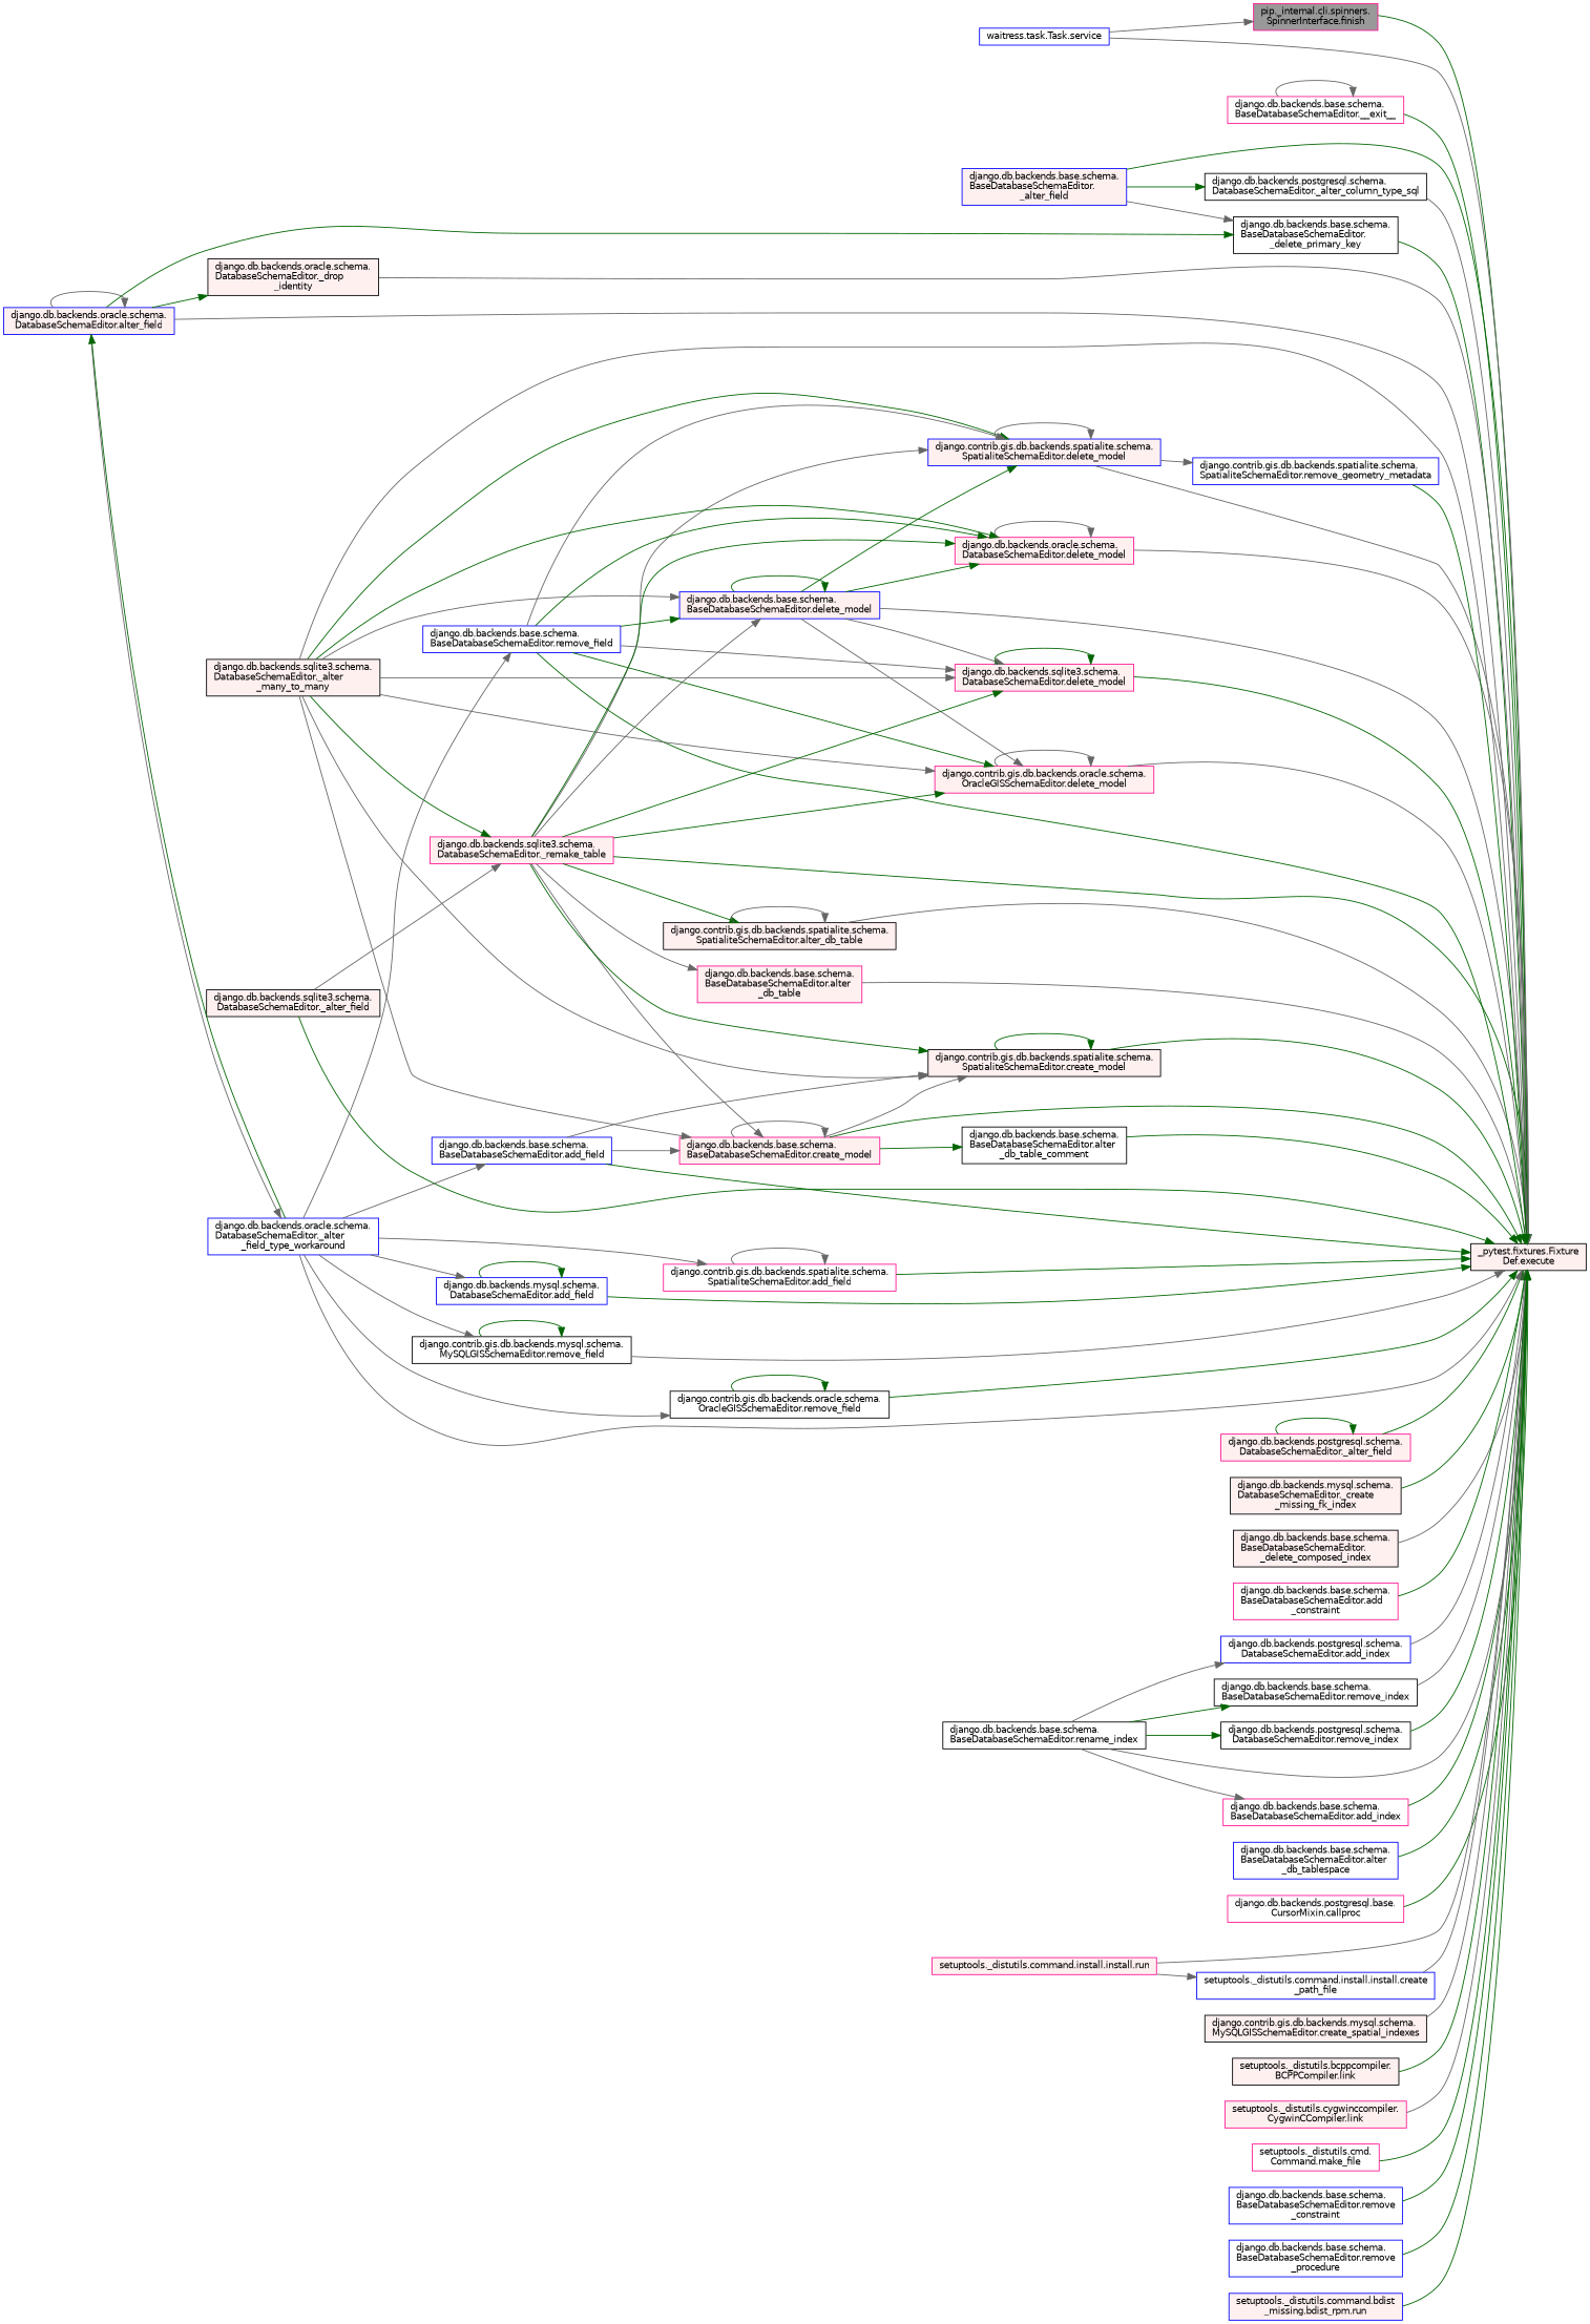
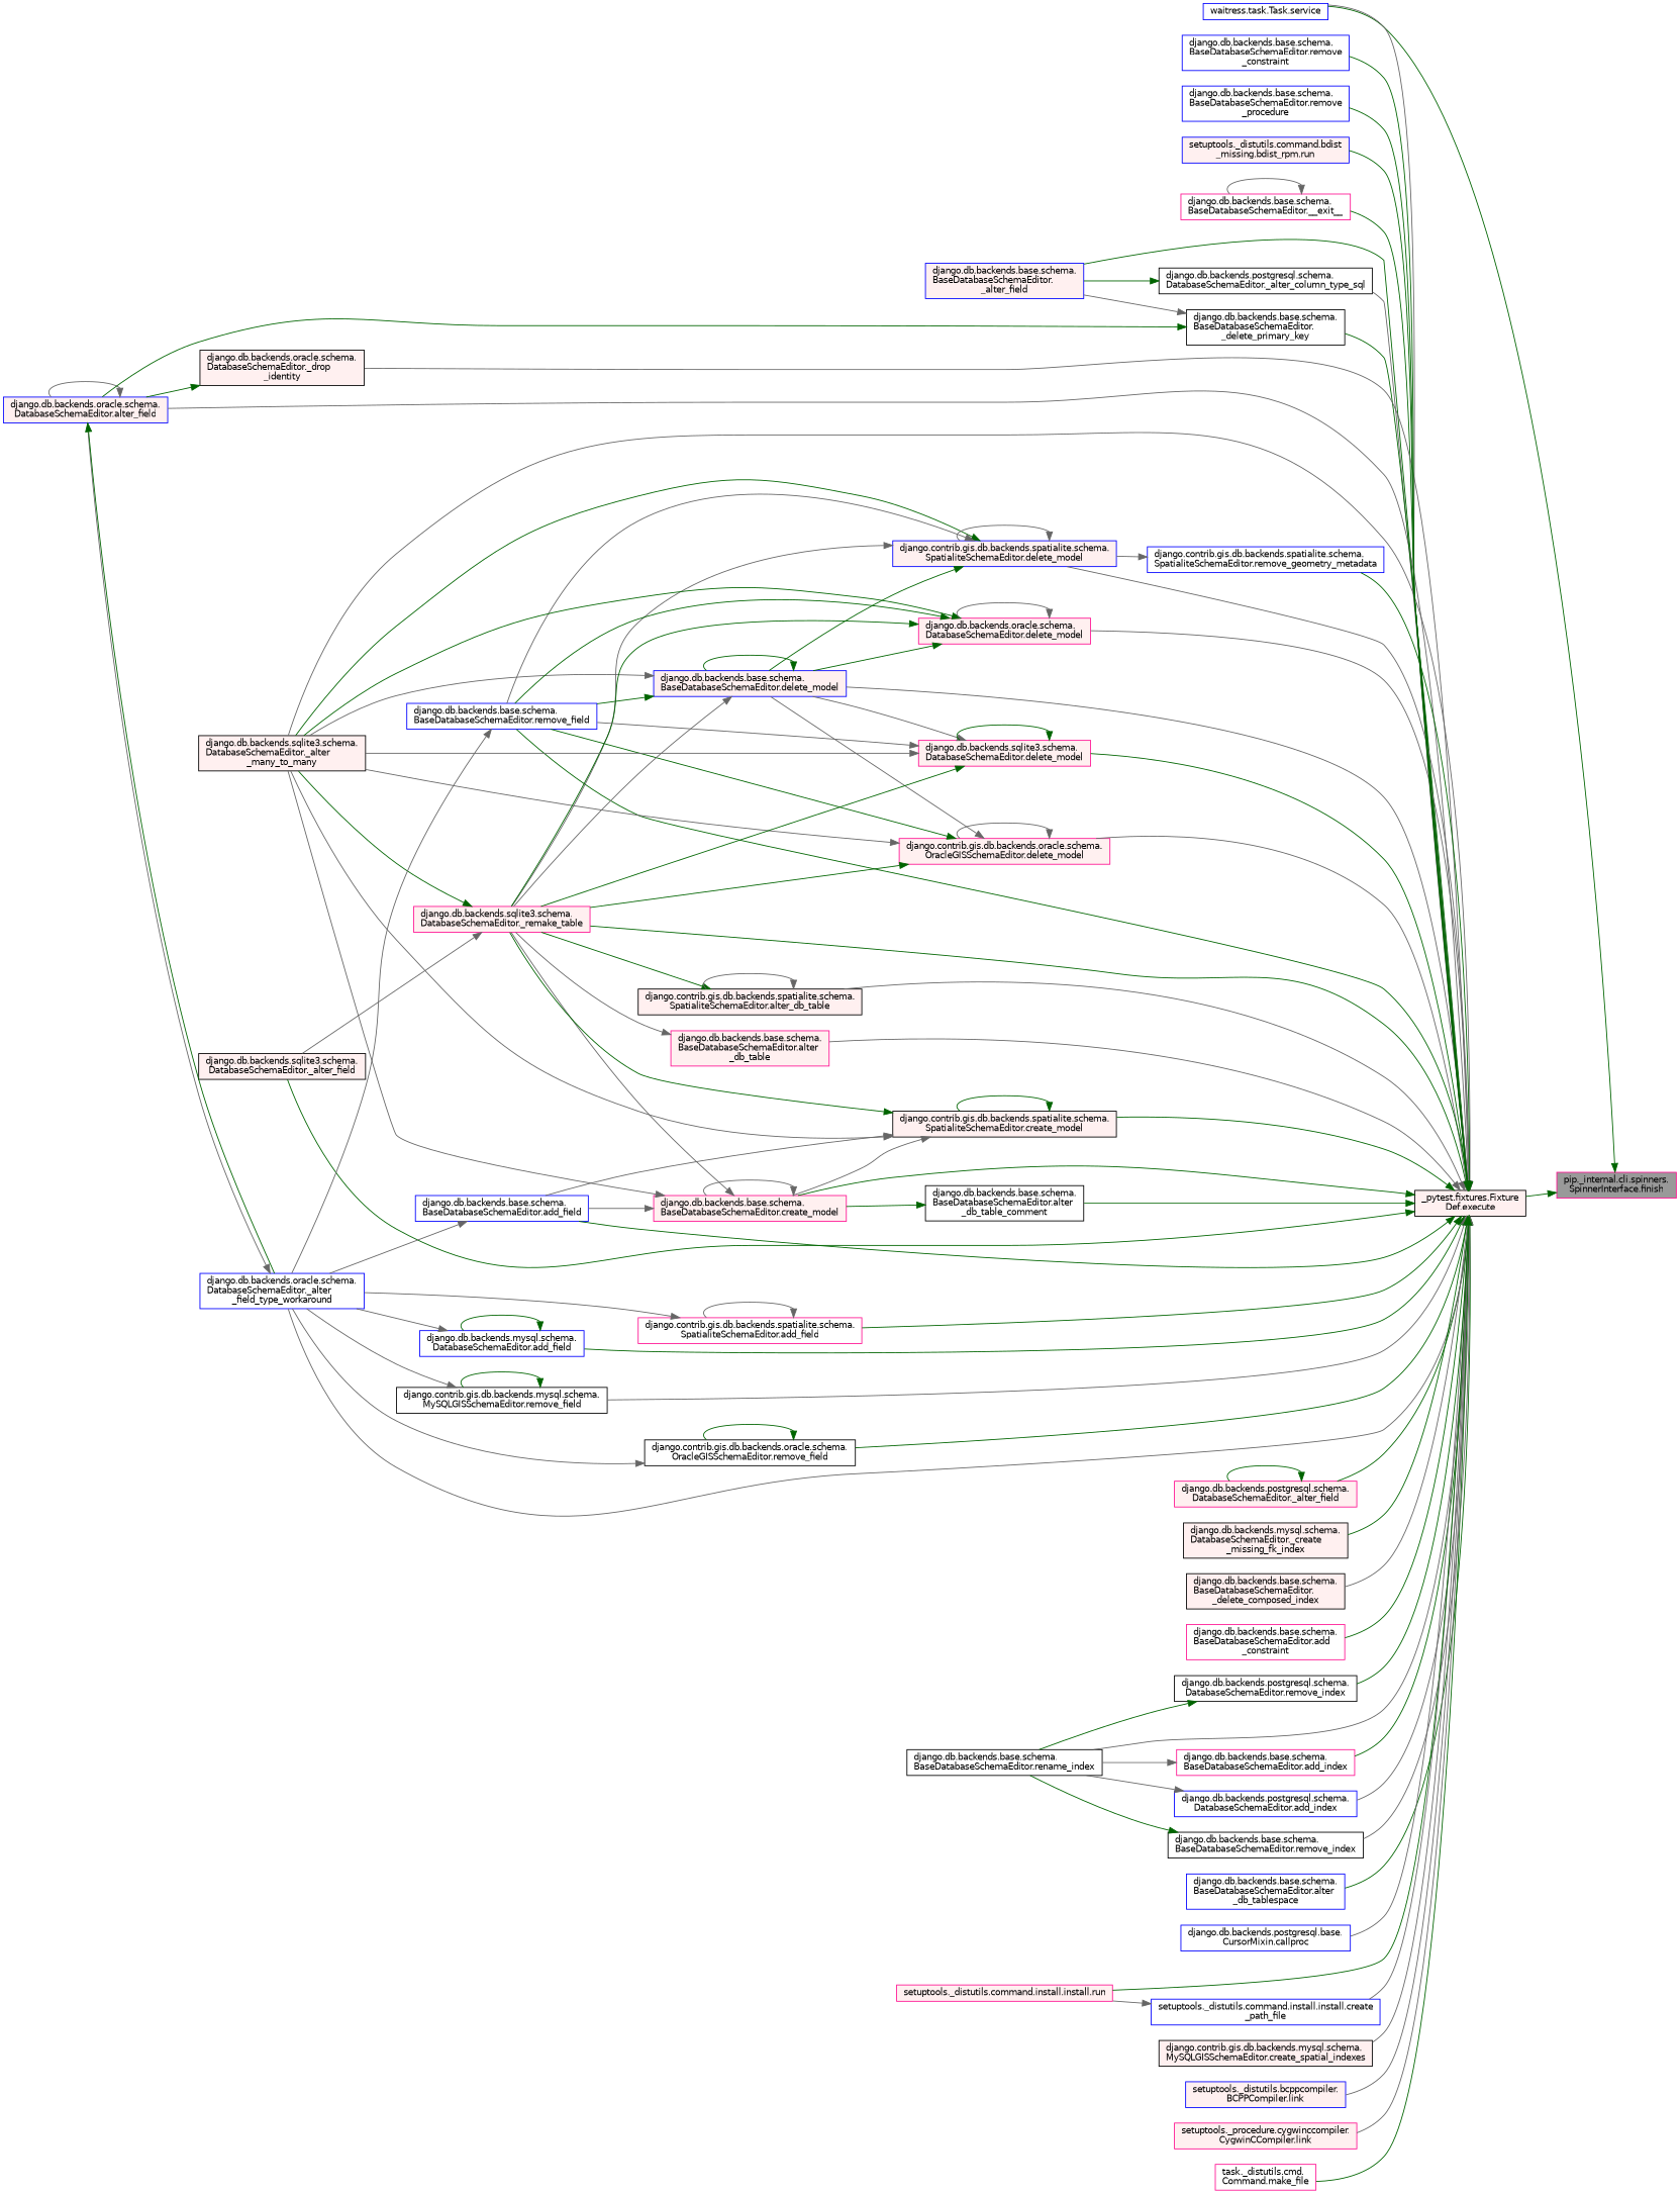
  digraph {
    rankdir=RL
    node [color=black fillcolor=white fontname=Helvetica fontsize=10 shape=box style=filled]
    edge [color=gray40 dir=back fontname=Helvetica fontsize=10 labelfontname=Helvetica labelfontsize=10 style=solid]
    n1 [color=deeppink fillcolor=grey60 fontcolor=black height=0.2 label="pip._internal.cli.spinners.\lSpinnerInterface.finish" width=0.4]
    n2 [fillcolor="#FFF0F0" height=0.2 label="_pytest.fixtures.Fixture\lDef.execute" width=0.4]
    n3 [color=blue height=0.2 label="waitress.task.Task.service" width=0.4]
    n4 [color=deeppink height=0.2 label="django.db.backends.base.schema.\lBaseDatabaseSchemaEditor.__exit__" width=0.4]
    n5 [height=0.2 label="django.db.backends.postgresql.schema.\lDatabaseSchemaEditor._alter_column_type_sql" width=0.4]
    n6 [color=blue fillcolor="#FFF0F0" height=0.2 label="django.db.backends.base.schema.\lBaseDatabaseSchemaEditor.\l_alter_field" width=0.4]
    n7 [color=deeppink fillcolor="#FFF0F0" height=0.2 label="django.db.backends.postgresql.schema.\lDatabaseSchemaEditor._alter_field" width=0.4]
    n8 [fillcolor="#FFF0F0" height=0.2 label="django.db.backends.sqlite3.schema.\lDatabaseSchemaEditor._alter_field" width=0.4]
    n9 [color=blue height=0.2 label="django.db.backends.oracle.schema.\lDatabaseSchemaEditor._alter\l_field_type_workaround" width=0.4]
    n10 [color=blue fillcolor="#FFF0F0" height=0.2 label="django.db.backends.oracle.schema.\lDatabaseSchemaEditor.alter_field" width=0.4]
    n11 [fillcolor="#FFF0F0" height=0.2 label="django.db.backends.sqlite3.schema.\lDatabaseSchemaEditor._alter\l_many_to_many" width=0.4]
    n12 [fillcolor="#FFF0F0" height=0.2 label="django.db.backends.mysql.schema.\lDatabaseSchemaEditor._create\l_missing_fk_index" width=0.4]
    n13 [fillcolor="#FFF0F0" height=0.2 label="django.db.backends.base.schema.\lBaseDatabaseSchemaEditor.\l_delete_composed_index" width=0.4]
    n14 [height=0.2 label="django.db.backends.base.schema.\lBaseDatabaseSchemaEditor.\l_delete_primary_key" width=0.4]
    n15 [fillcolor="#FFF0F0" height=0.2 label="django.db.backends.oracle.schema.\lDatabaseSchemaEditor._drop\l_identity" width=0.4]
    n16 [color=deeppink fillcolor="#FFF0F0" height=0.2 label="django.db.backends.sqlite3.schema.\lDatabaseSchemaEditor._remake_table" width=0.4]
    n17 [color=deeppink height=0.2 label="django.db.backends.base.schema.\lBaseDatabaseSchemaEditor.add\l_constraint" width=0.4]
    n18 [color=deeppink height=0.2 label="django.contrib.gis.db.backends.spatialite.schema.\lSpatialiteSchemaEditor.add_field" width=0.4]
    n19 [color=blue height=0.2 label="django.db.backends.base.schema.\lBaseDatabaseSchemaEditor.add_field" width=0.4]
    n20 [color=blue height=0.2 label="django.db.backends.mysql.schema.\lDatabaseSchemaEditor.add_field" width=0.4]
    n21 [color=deeppink height=0.2 label="django.db.backends.base.schema.\lBaseDatabaseSchemaEditor.add_index" width=0.4]
    n22 [height=0.2 label="django.db.backends.base.schema.\lBaseDatabaseSchemaEditor.rename_index" width=0.4]
    n23 [color=blue height=0.2 label="django.db.backends.postgresql.schema.\lDatabaseSchemaEditor.add_index" width=0.4]
    n24 [fillcolor="#FFF0F0" height=0.2 label="django.contrib.gis.db.backends.spatialite.schema.\lSpatialiteSchemaEditor.alter_db_table" width=0.4]
    n25 [color=deeppink fillcolor="#FFF0F0" height=0.2 label="django.db.backends.base.schema.\lBaseDatabaseSchemaEditor.alter\l_db_table" width=0.4]
    n26 [height=0.2 label="django.db.backends.base.schema.\lBaseDatabaseSchemaEditor.alter\l_db_table_comment" width=0.4]
    n27 [color=deeppink fillcolor="#FFF0F0" height=0.2 label="django.db.backends.base.schema.\lBaseDatabaseSchemaEditor.create_model" width=0.4]
    n28 [color=blue height=0.2 label="django.db.backends.base.schema.\lBaseDatabaseSchemaEditor.alter\l_db_tablespace" width=0.4]
-   n29 [color=deeppink height=0.2 label="django.db.backends.postgresql.base.\lCursorMixin.callproc" width=0.4]
+   n29 [color=blue height=0.2 label="django.db.backends.postgresql.base.\lCursorMixin.callproc" width=0.4]
    n30 [fillcolor="#FFF0F0" height=0.2 label="django.contrib.gis.db.backends.spatialite.schema.\lSpatialiteSchemaEditor.create_model" width=0.4]
    n31 [color=blue height=0.2 label="setuptools._distutils.command.install.install.create\l_path_file" width=0.4]
    n32 [color=deeppink fillcolor="#FFF0F0" height=0.2 label="setuptools._distutils.command.install.install.run" width=0.4]
    n33 [fillcolor="#FFF0F0" height=0.2 label="django.contrib.gis.db.backends.mysql.schema.\lMySQLGISSchemaEditor.create_spatial_indexes" width=0.4]
    n34 [color=deeppink fillcolor="#FFF0F0" height=0.2 label="django.contrib.gis.db.backends.oracle.schema.\lOracleGISSchemaEditor.delete_model" width=0.4]
    n35 [color=blue fillcolor="#FFF0F0" height=0.2 label="django.db.backends.base.schema.\lBaseDatabaseSchemaEditor.delete_model" width=0.4]
    n36 [color=blue height=0.2 label="django.db.backends.base.schema.\lBaseDatabaseSchemaEditor.remove_field" width=0.4]
    n37 [color=blue fillcolor="#FFF0F0" height=0.2 label="django.contrib.gis.db.backends.spatialite.schema.\lSpatialiteSchemaEditor.delete_model" width=0.4]
    n38 [color=deeppink fillcolor="#FFF0F0" height=0.2 label="django.db.backends.oracle.schema.\lDatabaseSchemaEditor.delete_model" width=0.4]
    n39 [color=deeppink fillcolor="#FFF0F0" height=0.2 label="django.db.backends.sqlite3.schema.\lDatabaseSchemaEditor.delete_model" width=0.4]
-   n40 [fillcolor="#FFF0F0" height=0.2 label="setuptools._distutils.bcppcompiler.\lBCPPCompiler.link" width=0.4]
-   n41 [color=deeppink fillcolor="#FFF0F0" height=0.2 label="setuptools._distutils.cygwinccompiler.\lCygwinCCompiler.link" width=0.4]
-   n42 [color=deeppink height=0.2 label="setuptools._distutils.cmd.\lCommand.make_file" width=0.4]
+   n40 [color=blue fillcolor="#FFF0F0" height=0.2 label="setuptools._distutils.bcppcompiler.\lBCPPCompiler.link" width=0.4]
+   n41 [color=deeppink fillcolor="#FFF0F0" height=0.2 label="setuptools._procedure.cygwinccompiler.\lCygwinCCompiler.link" width=0.4]
+   n42 [color=deeppink height=0.2 label="task._distutils.cmd.\lCommand.make_file" width=0.4]
    n43 [color=blue height=0.2 label="django.db.backends.base.schema.\lBaseDatabaseSchemaEditor.remove\l_constraint" width=0.4]
    n44 [height=0.2 label="django.contrib.gis.db.backends.mysql.schema.\lMySQLGISSchemaEditor.remove_field" width=0.4]
    n45 [height=0.2 label="django.contrib.gis.db.backends.oracle.schema.\lOracleGISSchemaEditor.remove_field" width=0.4]
    n46 [color=blue height=0.2 label="django.contrib.gis.db.backends.spatialite.schema.\lSpatialiteSchemaEditor.remove_geometry_metadata" width=0.4]
    n47 [height=0.2 label="django.db.backends.base.schema.\lBaseDatabaseSchemaEditor.remove_index" width=0.4]
    n48 [height=0.2 label="django.db.backends.postgresql.schema.\lDatabaseSchemaEditor.remove_index" width=0.4]
    n49 [color=blue height=0.2 label="django.db.backends.base.schema.\lBaseDatabaseSchemaEditor.remove\l_procedure" width=0.4]
    n50 [color=blue fillcolor="#FFF0F0" height=0.2 label="setuptools._distutils.command.bdist\l_missing.bdist_rpm.run" width=0.4]
-   n2 -> n1 [color=darkgreen]
-   n1 -> n3
+   n1 -> n2 [color=darkgreen]
+   n1 -> n3 [color=darkgreen]
    n2 -> n3
    n2 -> n4 [color=darkgreen]
    n2 -> n5
    n2 -> n6 [color=darkgreen]
    n2 -> n7 [color=darkgreen]
    n2 -> n8 [color=darkgreen]
    n2 -> n9
    n2 -> n10
    n2 -> n11
    n2 -> n12 [color=darkgreen]
    n2 -> n13
    n2 -> n14 [color=darkgreen]
    n2 -> n15
    n2 -> n16 [color=darkgreen]
    n2 -> n17 [color=darkgreen]
    n2 -> n18 [color=darkgreen]
    n2 -> n19 [color=darkgreen]
    n2 -> n20 [color=darkgreen]
    n2 -> n21 [color=darkgreen]
    n2 -> n22
    n2 -> n23
    n2 -> n24
    n2 -> n25
    n2 -> n26 [color=darkgreen]
    n2 -> n27 [color=darkgreen]
    n2 -> n28 [color=darkgreen]
-   n2 -> n29 [color=darkgreen]
+   n2 -> n29
    n2 -> n30 [color=darkgreen]
    n2 -> n31
-   n2 -> n32
+   n2 -> n32 [color=darkgreen]
    n2 -> n33
    n2 -> n34
    n2 -> n35
    n2 -> n36 [color=darkgreen]
    n2 -> n37
    n2 -> n38
    n2 -> n39 [color=darkgreen]
-   n2 -> n40 [color=darkgreen]
+   n2 -> n40
    n2 -> n41
    n2 -> n42 [color=darkgreen]
    n2 -> n43 [color=darkgreen]
    n2 -> n44
    n2 -> n45 [color=darkgreen]
    n2 -> n46 [color=darkgreen]
    n2 -> n47
    n2 -> n48 [color=darkgreen]
    n2 -> n49 [color=darkgreen]
    n2 -> n50 [color=darkgreen]
    n4 -> n4
    n5 -> n6 [color=darkgreen]
    n7 -> n7 [color=darkgreen]
    n9 -> n10
    n10 -> n9 [color=darkgreen]
    n10 -> n10
    n14 -> n6
    n14 -> n10 [color=darkgreen]
    n15 -> n10 [color=darkgreen]
    n16 -> n8
    n16 -> n11 [color=darkgreen]
    n18 -> n9
    n18 -> n18
    n19 -> n9
    n20 -> n9
    n20 -> n20 [color=darkgreen]
    n21 -> n22
    n23 -> n22
    n24 -> n16 [color=darkgreen]
    n24 -> n24
    n25 -> n16
    n26 -> n27 [color=darkgreen]
    n27 -> n11
    n27 -> n16
    n27 -> n19
    n27 -> n27
    n30 -> n11
    n30 -> n16 [color=darkgreen]
    n30 -> n19
    n30 -> n27
    n30 -> n30 [color=darkgreen]
    n31 -> n32
    n34 -> n11
    n34 -> n16 [color=darkgreen]
    n34 -> n34
    n34 -> n35
    n34 -> n36 [color=darkgreen]
    n35 -> n11
    n35 -> n16
    n35 -> n35 [color=darkgreen]
    n35 -> n36 [color=darkgreen]
    n36 -> n9
    n37 -> n11 [color=darkgreen]
    n37 -> n16
    n37 -> n35 [color=darkgreen]
    n37 -> n36
    n37 -> n37
    n38 -> n11 [color=darkgreen]
    n38 -> n16 [color=darkgreen]
    n38 -> n35 [color=darkgreen]
    n38 -> n36 [color=darkgreen]
    n38 -> n38
    n39 -> n11
    n39 -> n16 [color=darkgreen]
    n39 -> n35
    n39 -> n36
    n39 -> n39 [color=darkgreen]
    n44 -> n9
    n44 -> n44 [color=darkgreen]
    n45 -> n9
    n45 -> n45 [color=darkgreen]
    n46 -> n37
    n47 -> n22 [color=darkgreen]
    n48 -> n22 [color=darkgreen]
  }
